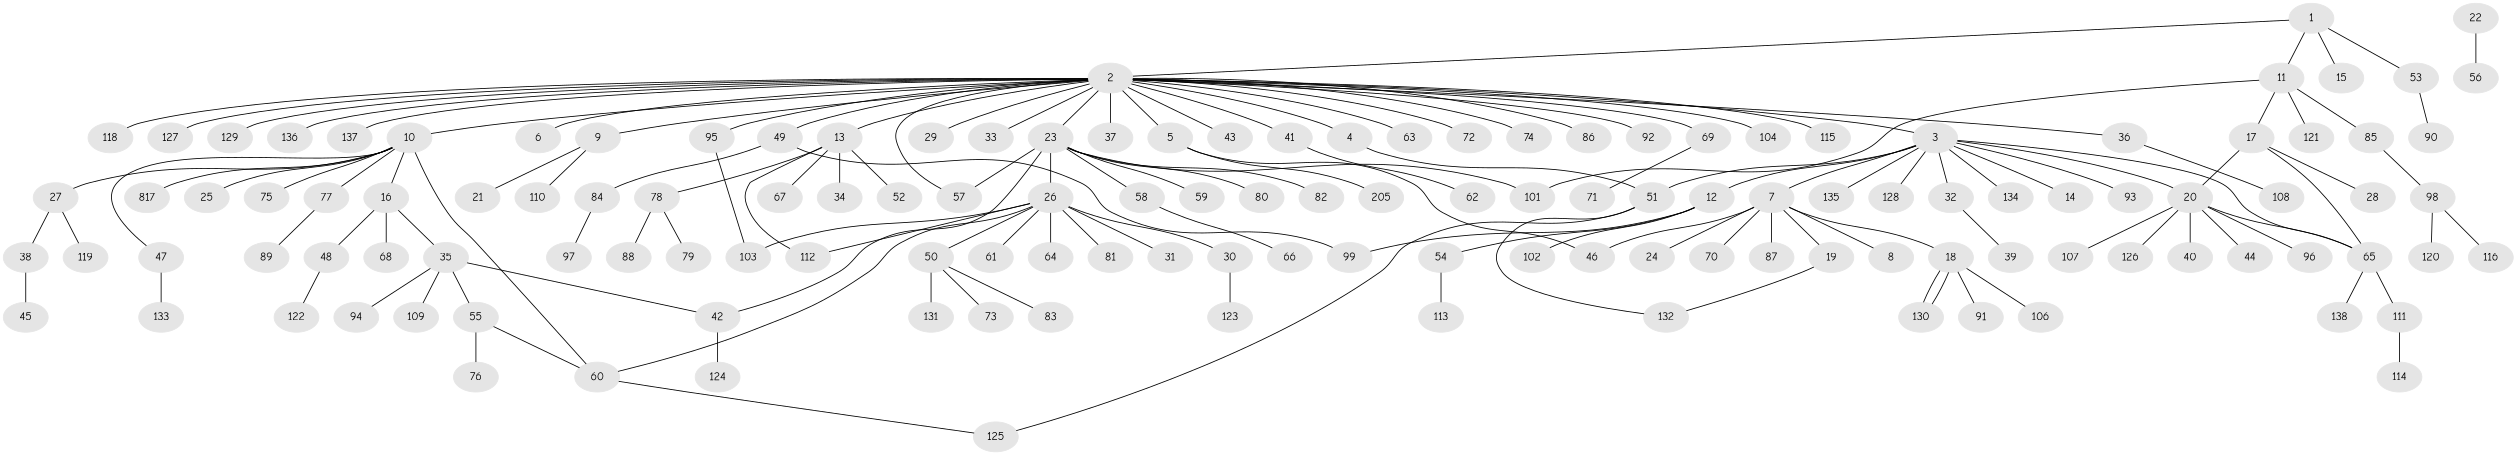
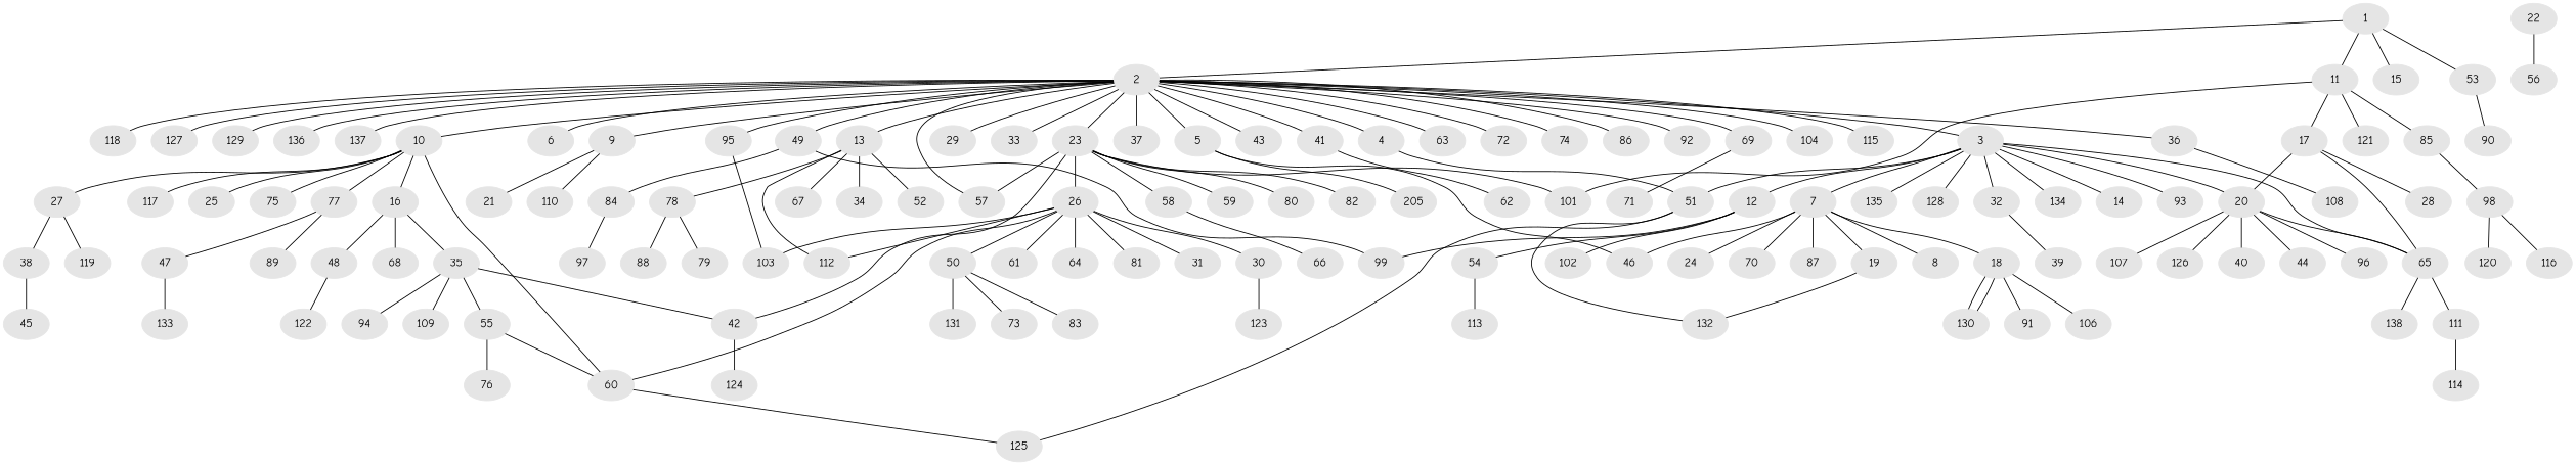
  graph {
    fontname="Comic Neue"
    node [color=gray90 fontname="Comic Neue" style=filled]
    edge [fontname="Comic Neue"]
    1
    2
    11
    15
    53
    3
    4
    5
    6
    9
    10
    13
    23
    29
    33
    36
    37
    41
    43
    49
    57
    63
    69
    72
    74
    86
    92
    95
    104
    115
    118
    127
    129
    136
    137
    17
    85
    101
    121
    90
    7
    12
    14
    20
    32
    51
    65
    93
    128
    134
    135
    46
    n53 [label=205]
    21
    110
    16
    25
    27
    47
    60
    75
    77
-   117 [label=817]
+   117
    34
    52
    67
    78
    112
    26
    42
    58
    59
    80
    82
    108
    62
    99
    84
    71
    103
    8
    18
    19
    24
    70
    87
    54
    102
    40
    44
    96
    107
    126
    39
    132
    125
    111
    138
    91
    106
    130
    35
    48
    68
    22
    56
    38
    119
    133
    89
    28
    98
    113
    79
    88
    55
    94
    109
    122
    30
    31
    50
    61
    64
    81
    124
    66
    123
    73
    83
    131
    45
    76
    97
    114
    116
    120
    1 -- 2
    1 -- 11
    1 -- 15
    1 -- 53
    2 -- 3
    2 -- 4
    2 -- 5
    2 -- 6
    2 -- 9
    2 -- 10
    2 -- 13
    2 -- 23
    2 -- 29
    2 -- 33
    2 -- 36
    2 -- 37
    2 -- 41
    2 -- 43
    2 -- 49
    2 -- 57
    2 -- 63
    2 -- 69
    2 -- 72
    2 -- 74
    2 -- 86
    2 -- 92
    2 -- 95
    2 -- 104
    2 -- 115
    2 -- 118
    2 -- 127
    2 -- 129
    2 -- 136
    2 -- 137
    11 -- 17
    11 -- 85
    11 -- 101
    11 -- 121
    53 -- 90
    3 -- 7
    3 -- 12
    3 -- 14
    3 -- 20
    3 -- 32
    3 -- 51
    3 -- 65
    3 -- 93
    3 -- 128
    3 -- 134
    3 -- 135
    4 -- 51
    5 -- 46
    5 -- n53
    9 -- 21
    9 -- 110
    10 -- 16
    10 -- 25
    10 -- 27
-   10 -- 47
+   77 -- 47
    10 -- 60
    10 -- 75
    10 -- 77
    10 -- 117
    13 -- 34
    13 -- 52
    13 -- 67
    13 -- 78
    13 -- 112
    23 -- 57
    23 -- 101
    23 -- 26
    23 -- 42
    23 -- 58
    23 -- 59
    23 -- 80
    23 -- 82
    36 -- 108
    41 -- 62
    49 -- 99
    49 -- 84
    69 -- 71
    95 -- 103
    17 -- 20
    17 -- 65
    17 -- 28
    85 -- 98
    7 -- 46
    7 -- 8
    7 -- 18
    7 -- 19
    7 -- 24
    7 -- 70
    7 -- 87
    12 -- 99
    12 -- 54
    12 -- 102
    20 -- 65
    20 -- 40
    20 -- 44
    20 -- 96
    20 -- 107
    20 -- 126
    32 -- 39
    51 -- 132
    51 -- 125
    65 -- 111
    65 -- 138
    16 -- 35
    16 -- 48
    16 -- 68
    27 -- 38
    27 -- 119
    47 -- 133
    60 -- 125
    77 -- 89
    78 -- 79
    78 -- 88
    26 -- 60
    26 -- 112
    26 -- 103
    26 -- 30
    26 -- 31
    26 -- 50
    26 -- 61
    26 -- 64
    26 -- 81
    42 -- 124
    58 -- 66
    84 -- 97
    18 -- 91
    18 -- 106
    18 -- 130
    18 -- 130
    19 -- 132
    54 -- 113
    111 -- 114
    35 -- 42
    35 -- 55
    35 -- 94
    35 -- 109
    48 -- 122
    22 -- 56
    38 -- 45
    98 -- 116
    98 -- 120
    55 -- 60
    55 -- 76
    30 -- 123
    50 -- 73
    50 -- 83
    50 -- 131
  }
